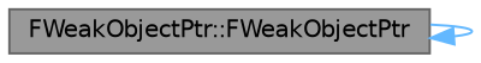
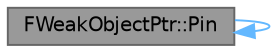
  digraph {
    rankdir=TB
-   n1 [color=gray40 fillcolor=grey60 fontcolor=black fontname=Helvetica fontsize=10 height=0.2 label="FWeakObjectPtr::FWeakObjectPtr" shape=box style=filled width=0.4]
+   n1 [color=gray40 fillcolor=grey60 fontcolor=black fontname=Helvetica fontsize=10 height=0.2 label="FWeakObjectPtr::Pin" shape=box style=filled width=0.4]
    n1 -> n1 [color=steelblue1 fontname=Helvetica fontsize=10 labelfontname=Helvetica labelfontsize=10 style=solid]
  }
